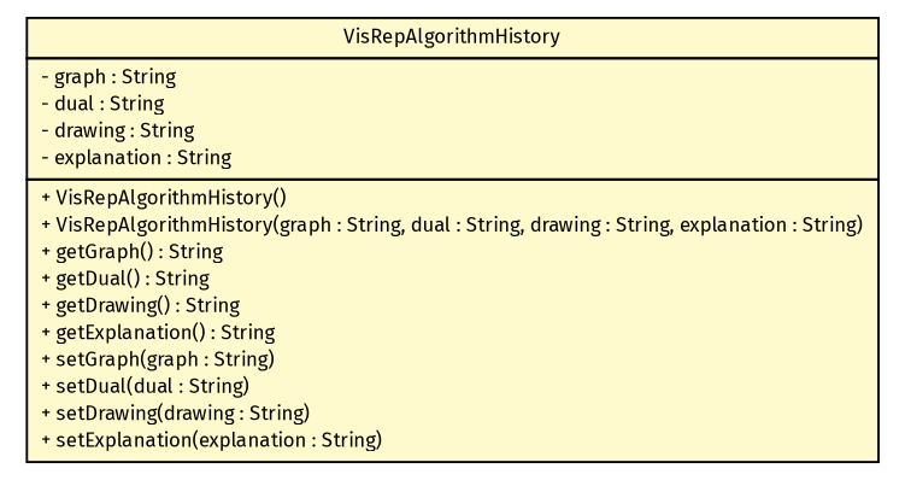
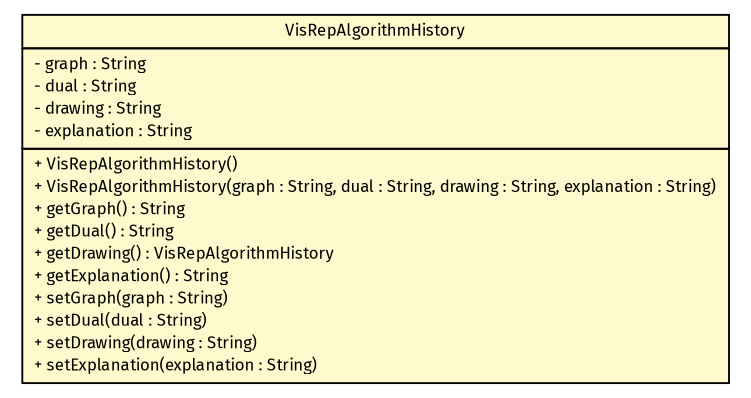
  digraph {
    nodesep=0.25
    ranksep=0.5
    fontname="Fira Sans"
-   n1 [fontcolor=black fontname="Fira Sans" fontsize=9.0 label=<<table title="pfc.models.algorithms.visibilityrepresentation.VisRepAlgorithmHistory" border="0" cellborder="1" cellspacing="0" cellpadding="2" port="p" bgcolor="lemonChiffon" href="./VisRepAlgorithmHistory.html"> 		<tr><td><table border="0" cellspacing="0" cellpadding="1"> <tr><td align="center" balign="center"> VisRepAlgorithmHistory </td></tr> 		</table></td></tr> 		<tr><td><table border="0" cellspacing="0" cellpadding="1"> <tr><td align="left" balign="left"> - graph : String </td></tr> <tr><td align="left" balign="left"> - dual : String </td></tr> <tr><td align="left" balign="left"> - drawing : String </td></tr> <tr><td align="left" balign="left"> - explanation : String </td></tr> 		</table></td></tr> 		<tr><td><table border="0" cellspacing="0" cellpadding="1"> <tr><td align="left" balign="left"> + VisRepAlgorithmHistory() </td></tr> <tr><td align="left" balign="left"> + VisRepAlgorithmHistory(graph : String, dual : String, drawing : String, explanation : String) </td></tr> <tr><td align="left" balign="left"> + getGraph() : String </td></tr> <tr><td align="left" balign="left"> + getDual() : String </td></tr> <tr><td align="left" balign="left"> + getDrawing() : String </td></tr> <tr><td align="left" balign="left"> + getExplanation() : String </td></tr> <tr><td align="left" balign="left"> + setGraph(graph : String) </td></tr> <tr><td align="left" balign="left"> + setDual(dual : String) </td></tr> <tr><td align="left" balign="left"> + setDrawing(drawing : String) </td></tr> <tr><td align="left" balign="left"> + setExplanation(explanation : String) </td></tr> 		</table></td></tr> 		</table>> shape=plaintext]
+   n1 [fontcolor=black fontname="Fira Sans" fontsize=9.0 label=<<table title="pfc.models.algorithms.visibilityrepresentation.VisRepAlgorithmHistory" border="0" cellborder="1" cellspacing="0" cellpadding="2" port="p" bgcolor="lemonChiffon" href="./VisRepAlgorithmHistory.html"> 		<tr><td><table border="0" cellspacing="0" cellpadding="1"> <tr><td align="center" balign="center"> VisRepAlgorithmHistory </td></tr> 		</table></td></tr> 		<tr><td><table border="0" cellspacing="0" cellpadding="1"> <tr><td align="left" balign="left"> - graph : String </td></tr> <tr><td align="left" balign="left"> - dual : String </td></tr> <tr><td align="left" balign="left"> - drawing : String </td></tr> <tr><td align="left" balign="left"> - explanation : String </td></tr> 		</table></td></tr> 		<tr><td><table border="0" cellspacing="0" cellpadding="1"> <tr><td align="left" balign="left"> + VisRepAlgorithmHistory() </td></tr> <tr><td align="left" balign="left"> + VisRepAlgorithmHistory(graph : String, dual : String, drawing : String, explanation : String) </td></tr> <tr><td align="left" balign="left"> + getGraph() : String </td></tr> <tr><td align="left" balign="left"> + getDual() : String </td></tr> <tr><td align="left" balign="left"> + getDrawing() : VisRepAlgorithmHistory </td></tr> <tr><td align="left" balign="left"> + getExplanation() : String </td></tr> <tr><td align="left" balign="left"> + setGraph(graph : String) </td></tr> <tr><td align="left" balign="left"> + setDual(dual : String) </td></tr> <tr><td align="left" balign="left"> + setDrawing(drawing : String) </td></tr> <tr><td align="left" balign="left"> + setExplanation(explanation : String) </td></tr> 		</table></td></tr> 		</table>> shape=plaintext]
  }
